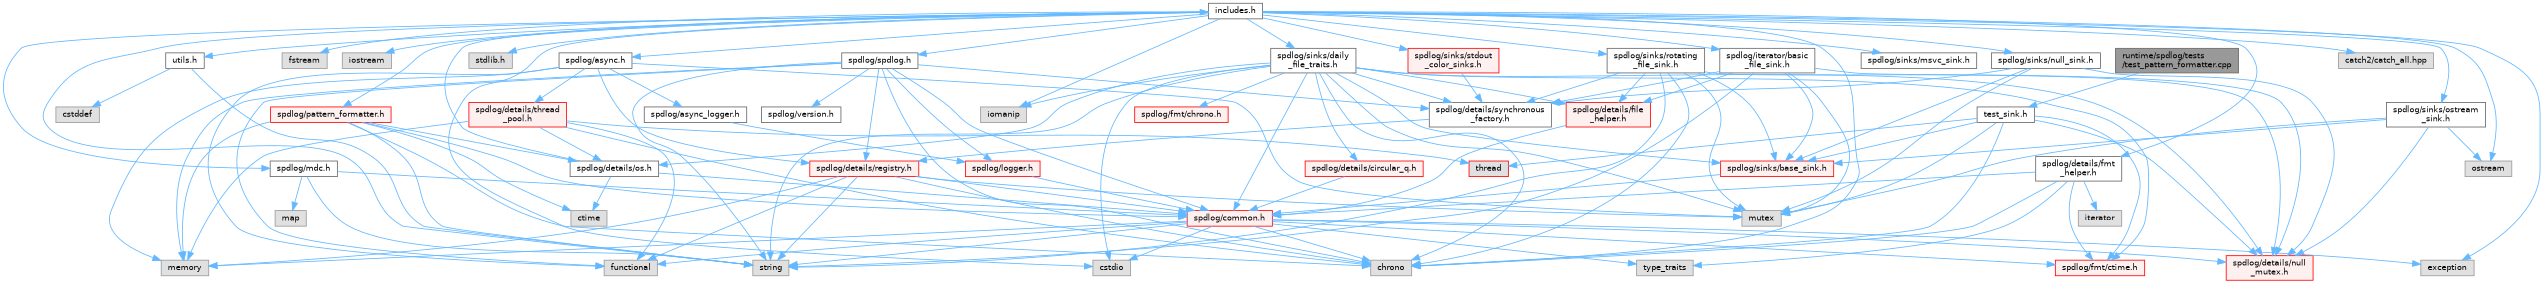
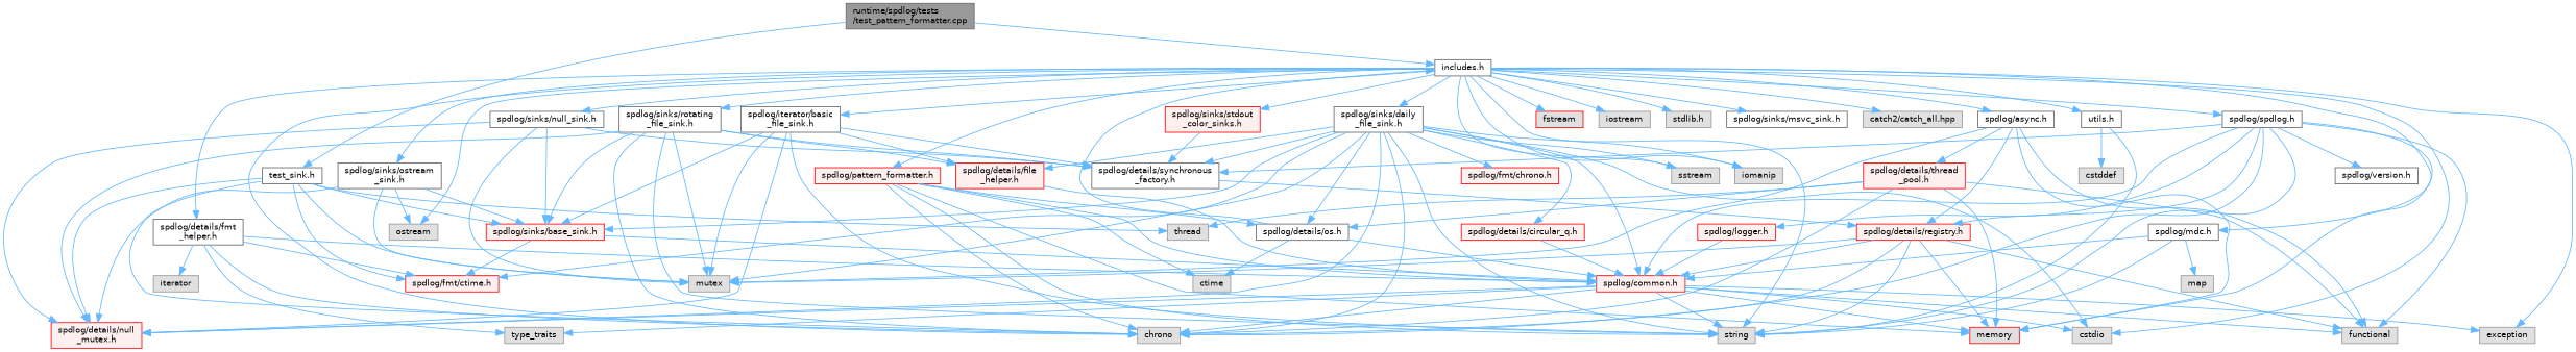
  digraph {
    node [color=grey60 fillcolor="#E0E0E0" fontname=Helvetica fontsize=10 shape=box style=filled]
    edge [color=steelblue1 fontname=Helvetica fontsize=10 labelfontname=Helvetica labelfontsize=10 style=solid]
    n1 [color=gray40 fillcolor=grey60 fontcolor=black height=0.2 label="runtime/spdlog/tests\l/test_pattern_formatter.cpp" width=0.4]
    n2 [color=grey40 fillcolor=white height=0.2 label="includes.h" width=0.4]
    n3 [color=grey40 fillcolor=white height=0.2 label="test_sink.h" width=0.4]
    n4 [height=0.2 label="catch2/catch_all.hpp" width=0.4]
    n5 [color=grey40 fillcolor=white height=0.2 label="utils.h" width=0.4]
    n6 [height=0.2 label=string width=0.4]
    n7 [height=0.2 label=chrono width=0.4]
    n8 [height=0.2 label=cstdio width=0.4]
    n9 [height=0.2 label=exception width=0.4]
-   n10 [height=0.2 label=fstream width=0.4]
+   n10 [color=red height=0.2 label=fstream width=0.4]
    n11 [height=0.2 label=iostream width=0.4]
    n12 [height=0.2 label=ostream width=0.4]
+   n13 [height=0.2 label=sstream width=0.4]
    n14 [height=0.2 label=iomanip width=0.4]
    n15 [height=0.2 label="stdlib.h" width=0.4]
    n16 [color=grey40 fillcolor=white height=0.2 label="spdlog/spdlog.h" width=0.4]
    n17 [color=grey40 fillcolor=white height=0.2 label="spdlog/async.h" width=0.4]
    n18 [color=grey40 fillcolor=white height=0.2 label="spdlog/details/fmt\l_helper.h" width=0.4]
    n19 [color=grey40 fillcolor=white height=0.2 label="spdlog/mdc.h" width=0.4]
    n20 [color=grey40 fillcolor=white height=0.2 label="spdlog/iterator/basic\l_file_sink.h" width=0.4]
-   n21 [color=grey40 fillcolor=white height=0.2 label="spdlog/sinks/daily\l_file_traits.h" width=0.4]
+   n21 [color=grey40 fillcolor=white height=0.2 label="spdlog/sinks/daily\l_file_sink.h" width=0.4]
    n22 [color=grey40 fillcolor=white height=0.2 label="spdlog/sinks/null_sink.h" width=0.4]
    n23 [color=grey40 fillcolor=white height=0.2 label="spdlog/sinks/ostream\l_sink.h" width=0.4]
    n24 [color=grey40 fillcolor=white height=0.2 label="spdlog/sinks/rotating\l_file_sink.h" width=0.4]
    n25 [color=red fillcolor="#FFF0F0" height=0.2 label="spdlog/sinks/stdout\l_color_sinks.h" width=0.4]
    n26 [color=grey40 fillcolor=white height=0.2 label="spdlog/sinks/msvc_sink.h" width=0.4]
    n27 [color=red fillcolor="#FFF0F0" height=0.2 label="spdlog/pattern_formatter.h" width=0.4]
    n28 [color=red fillcolor="#FFF0F0" height=0.2 label="spdlog/details/null\l_mutex.h" width=0.4]
    n29 [color=red fillcolor="#FFF0F0" height=0.2 label="spdlog/fmt/ctime.h" width=0.4]
    n30 [height=0.2 label=mutex width=0.4]
-   n31 [color=red height=0.2 label=thread width=0.4]
+   n31 [height=0.2 label=thread width=0.4]
    n32 [color=red fillcolor="#FFF0F0" height=0.2 label="spdlog/sinks/base_sink.h" width=0.4]
    n33 [height=0.2 label=cstddef width=0.4]
    n34 [color=red fillcolor="#FFF0F0" height=0.2 label="spdlog/common.h" width=0.4]
    n35 [height=0.2 label=functional width=0.4]
-   n36 [height=0.2 label=memory width=0.4]
+   n36 [color=red height=0.2 label=memory width=0.4]
    n37 [color=red fillcolor="#FFF0F0" height=0.2 label="spdlog/details/registry.h" width=0.4]
    n38 [color=grey40 fillcolor=white height=0.2 label="spdlog/details/synchronous\l_factory.h" width=0.4]
    n39 [color=red fillcolor="#FFF0F0" height=0.2 label="spdlog/logger.h" width=0.4]
    n40 [color=grey40 fillcolor=white height=0.2 label="spdlog/version.h" width=0.4]
-   n41 [color=grey40 fillcolor=white height=0.2 label="spdlog/async_logger.h" width=0.4]
    n42 [color=red fillcolor="#FFF0F0" height=0.2 label="spdlog/details/thread\l_pool.h" width=0.4]
    n43 [color=grey40 fillcolor=white height=0.2 label="spdlog/details/os.h" width=0.4]
    n44 [height=0.2 label=ctime width=0.4]
    n45 [height=0.2 label=type_traits width=0.4]
    n46 [height=0.2 label=iterator width=0.4]
    n47 [height=0.2 label=map width=0.4]
    n48 [color=red fillcolor="#FFF0F0" height=0.2 label="spdlog/details/file\l_helper.h" width=0.4]
    n49 [color=red fillcolor="#FFF0F0" height=0.2 label="spdlog/details/circular_q.h" width=0.4]
    n50 [color=red fillcolor="#FFF0F0" height=0.2 label="spdlog/fmt/chrono.h" width=0.4]
+   n1 -> n2
    n1 -> n3
    n2 -> n4
    n2 -> n5
    n2 -> n6
    n2 -> n7
    n2 -> n8
    n2 -> n9
    n2 -> n10
    n2 -> n11
    n2 -> n12
+   n2 -> n13
    n2 -> n14
    n2 -> n15
    n2 -> n16
    n2 -> n17
    n2 -> n18
    n2 -> n19
    n2 -> n20
    n2 -> n21
    n2 -> n22
    n2 -> n23
    n2 -> n24
    n2 -> n25
    n2 -> n26
    n2 -> n27
    n3 -> n7
    n3 -> n28
    n3 -> n29
    n3 -> n30
    n3 -> n31
    n3 -> n32
    n5 -> n6
    n5 -> n33
    n16 -> n6
    n16 -> n7
    n16 -> n34
    n16 -> n35
    n16 -> n36
    n16 -> n37
    n16 -> n38
    n16 -> n39
    n16 -> n40
    n17 -> n30
    n17 -> n35
    n17 -> n36
    n17 -> n37
-   n17 -> n41
    n17 -> n42
    n18 -> n7
    n18 -> n29
    n18 -> n34
    n18 -> n45
    n18 -> n46
    n19 -> n6
    n19 -> n34
    n19 -> n47
    n20 -> n6
    n20 -> n28
    n20 -> n30
    n20 -> n32
    n20 -> n38
    n20 -> n48
    n21 -> n6
    n21 -> n7
    n21 -> n8
+   n21 -> n13
    n21 -> n14
    n21 -> n28
    n21 -> n29
    n21 -> n30
    n21 -> n32
    n21 -> n34
    n21 -> n38
    n21 -> n43
    n21 -> n48
    n21 -> n49
    n21 -> n50
    n22 -> n28
    n22 -> n30
    n22 -> n32
    n22 -> n38
    n23 -> n12
    n23 -> n28
    n23 -> n30
    n23 -> n32
    n24 -> n6
    n24 -> n7
    n24 -> n28
    n24 -> n30
    n24 -> n32
    n24 -> n38
    n24 -> n48
    n25 -> n38
    n27 -> n6
    n27 -> n7
    n27 -> n34
    n27 -> n36
    n27 -> n43
    n27 -> n44
    n32 -> n34
    n34 -> n6
    n34 -> n7
    n34 -> n8
    n34 -> n9
    n34 -> n28
-   n34 -> n29
+   n32 -> n29
    n34 -> n35
    n34 -> n36
    n34 -> n45
    n37 -> n6
    n37 -> n7
    n37 -> n30
    n37 -> n34
    n37 -> n35
    n37 -> n36
    n38 -> n37
    n39 -> n34
-   n41 -> n39
    n42 -> n7
    n42 -> n31
    n42 -> n35
    n42 -> n36
    n42 -> n43
    n43 -> n2
    n43 -> n34
    n43 -> n44
    n48 -> n34
    n49 -> n34
  }
